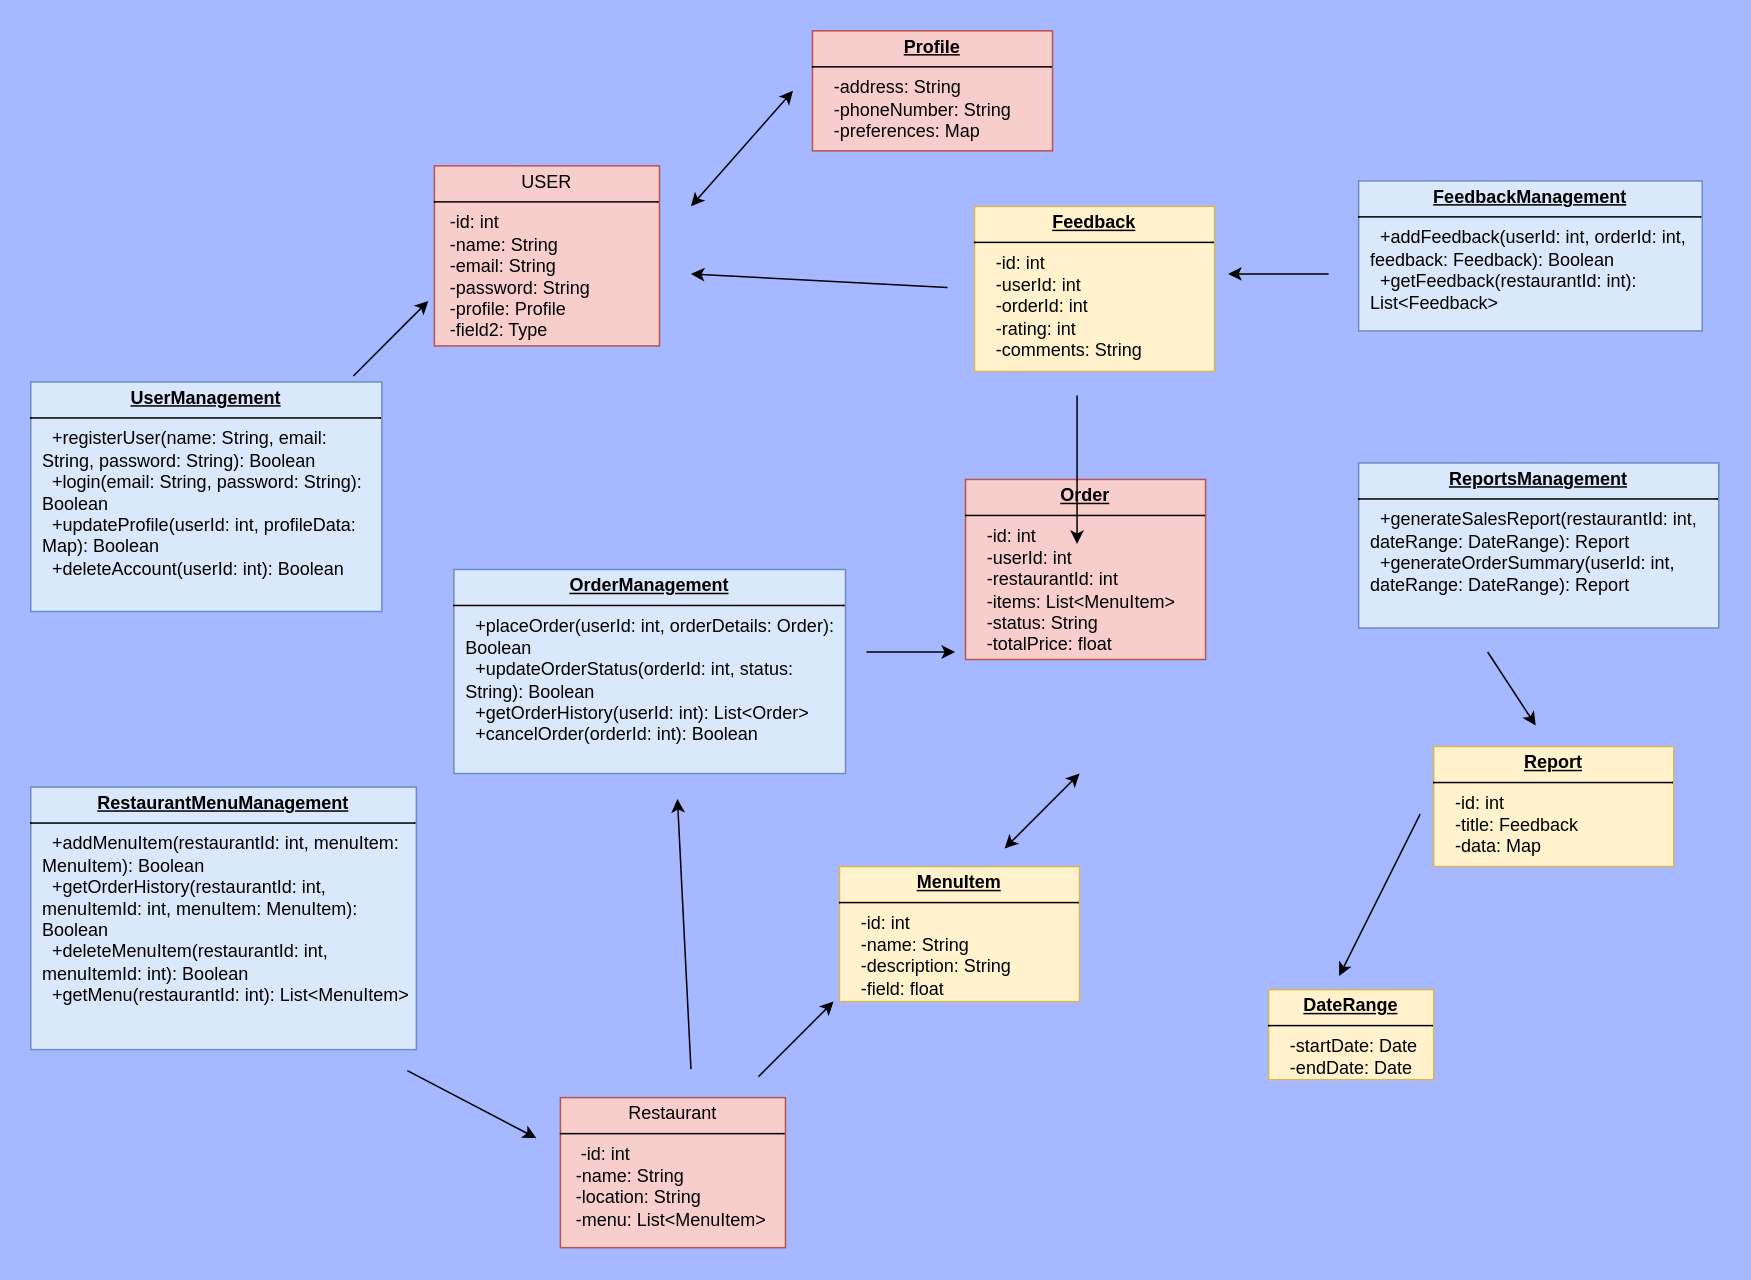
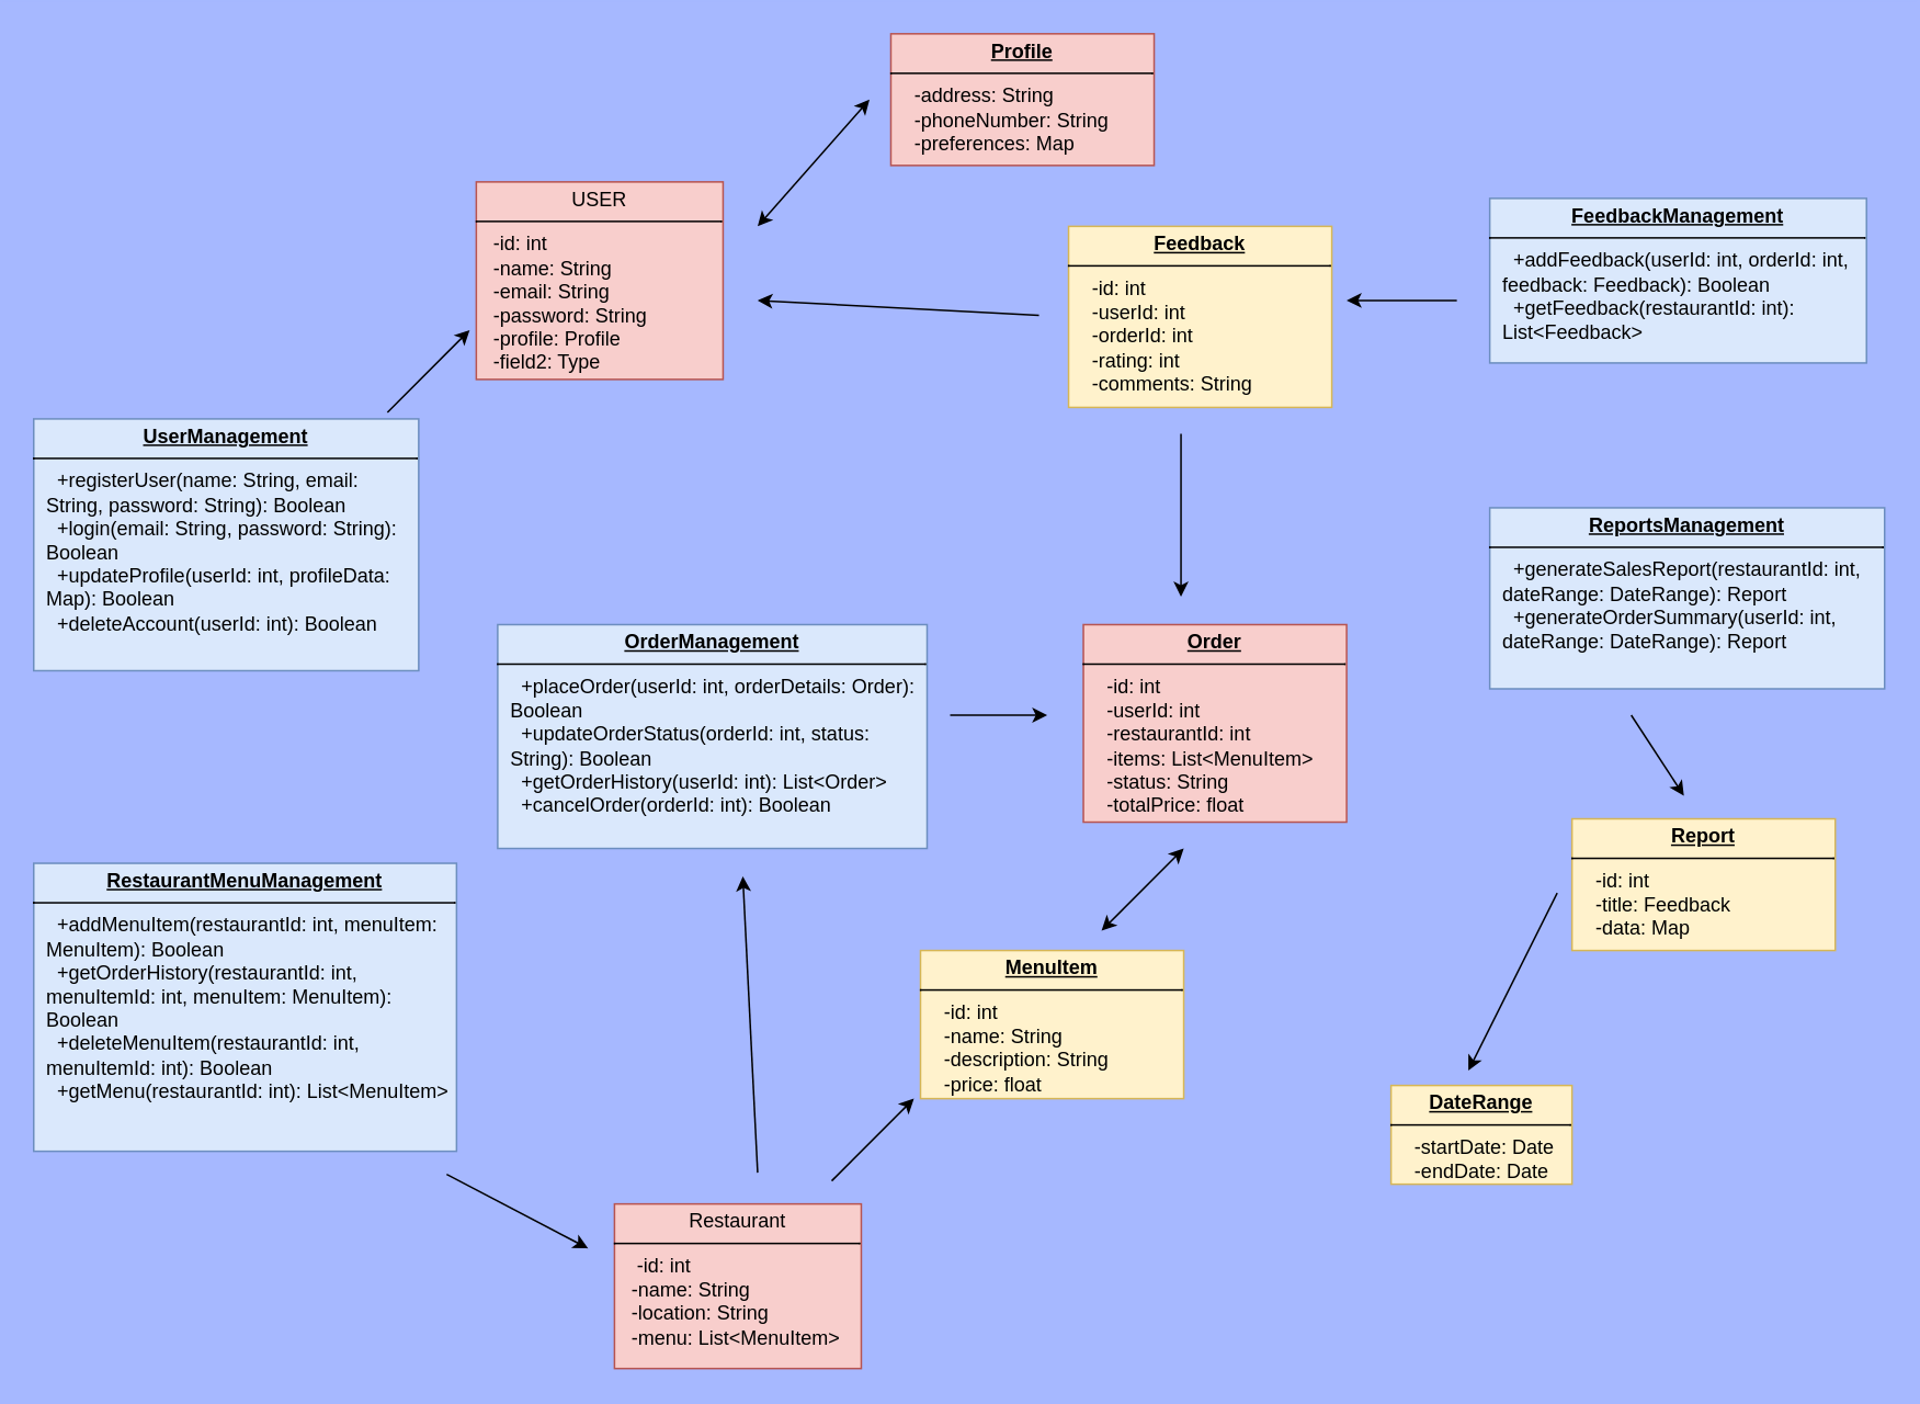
  <mxCell id="0" />
  <mxCell id="1" parent="0" />
  <mxCell id="2" value="&lt;p style=&quot;margin:0px;margin-top:4px;text-align:center;&quot;&gt;USER&lt;/p&gt;&lt;hr size=&quot;1&quot; style=&quot;border-style:solid;&quot;&gt;&lt;p style=&quot;margin:0px;margin-left:4px;&quot;&gt;&lt;span style=&quot;background-color: initial;&quot;&gt;&amp;nbsp; -id: int&lt;/span&gt;&lt;/p&gt;&lt;p style=&quot;margin:0px;margin-left:4px;&quot;&gt;&amp;nbsp; -name: String&lt;/p&gt;&lt;p style=&quot;margin:0px;margin-left:4px;&quot;&gt;&amp;nbsp; -email: String&lt;/p&gt;&lt;p style=&quot;margin:0px;margin-left:4px;&quot;&gt;&amp;nbsp; -password: String&lt;/p&gt;&lt;p style=&quot;margin:0px;margin-left:4px;&quot;&gt;&amp;nbsp; -profile: Profile&lt;/p&gt;&lt;p style=&quot;margin:0px;margin-left:4px;&quot;&gt;&amp;nbsp; -field2: Type&lt;/p&gt;&lt;p style=&quot;margin:0px;margin-left:4px;&quot;&gt;&lt;br&gt;&lt;/p&gt;" style="verticalAlign=top;align=left;overflow=fill;html=1;whiteSpace=wrap;fillColor=#f8cecc;strokeColor=#b85450;" vertex="1" parent="1"><mxGeometry x="289" y="110" width="150" height="120" as="geometry" /></mxCell>
  <mxCell id="3" value="&lt;p style=&quot;margin:0px;margin-top:4px;text-align:center;&quot;&gt;Restaurant&lt;/p&gt;&lt;hr size=&quot;1&quot; style=&quot;border-style:solid;&quot;&gt;&lt;p style=&quot;margin:0px;margin-left:4px;&quot;&gt;&amp;nbsp; &amp;nbsp;-id: int&lt;/p&gt;&lt;p style=&quot;margin:0px;margin-left:4px;&quot;&gt;&amp;nbsp; -name: String&lt;/p&gt;&lt;p style=&quot;margin:0px;margin-left:4px;&quot;&gt;&amp;nbsp; -location: String&lt;/p&gt;&lt;p style=&quot;margin:0px;margin-left:4px;&quot;&gt;&amp;nbsp; -menu: List&amp;lt;MenuItem&amp;gt;&lt;/p&gt;&lt;p style=&quot;margin:0px;margin-left:4px;&quot;&gt;&lt;br&gt;&lt;/p&gt;" style="verticalAlign=top;align=left;overflow=fill;html=1;whiteSpace=wrap;fillColor=#f8cecc;strokeColor=#b85450;" vertex="1" parent="1"><mxGeometry x="373" y="731" width="150" height="100" as="geometry" /></mxCell>
- <mxCell id="4" value="&lt;p style=&quot;margin: 4px 0px 0px; text-align: center;&quot;&gt;&lt;b&gt;&lt;u&gt;Order&lt;/u&gt;&lt;/b&gt;&lt;/p&gt;&lt;hr size=&quot;1&quot; style=&quot;border-style:solid;&quot;&gt;&lt;p style=&quot;margin:0px;margin-left:8px;&quot;&gt;&amp;nbsp; -id: int&lt;/p&gt;&lt;p style=&quot;margin:0px;margin-left:8px;&quot;&gt;&amp;nbsp; -userId: int&lt;/p&gt;&lt;p style=&quot;margin:0px;margin-left:8px;&quot;&gt;&amp;nbsp; -restaurantId: int&lt;/p&gt;&lt;p style=&quot;margin:0px;margin-left:8px;&quot;&gt;&amp;nbsp; -items: List&amp;lt;MenuItem&amp;gt;&lt;/p&gt;&lt;p style=&quot;margin:0px;margin-left:8px;&quot;&gt;&amp;nbsp; -status: String&lt;/p&gt;&lt;p style=&quot;margin:0px;margin-left:8px;&quot;&gt;&amp;nbsp; -totalPrice: float&lt;/p&gt;" style="verticalAlign=top;align=left;overflow=fill;html=1;whiteSpace=wrap;fillColor=#f8cecc;strokeColor=#b85450;" vertex="1" parent="1"><mxGeometry x="643" y="319" width="160" height="120" as="geometry" /></mxCell>
- <mxCell id="5" value="&lt;p style=&quot;margin: 4px 0px 0px; text-align: center;&quot;&gt;&lt;b&gt;&lt;u&gt;MenuItem&lt;/u&gt;&lt;/b&gt;&lt;/p&gt;&lt;hr size=&quot;1&quot; style=&quot;border-style:solid;&quot;&gt;&lt;p style=&quot;margin:0px;margin-left:8px;&quot;&gt;&amp;nbsp; -id: int&lt;/p&gt;&lt;p style=&quot;margin:0px;margin-left:8px;&quot;&gt;&amp;nbsp; -name: String&lt;/p&gt;&lt;p style=&quot;margin:0px;margin-left:8px;&quot;&gt;&amp;nbsp; -description: String&lt;/p&gt;&lt;p style=&quot;margin:0px;margin-left:8px;&quot;&gt;&amp;nbsp; -field: float&lt;/p&gt;" style="verticalAlign=top;align=left;overflow=fill;html=1;whiteSpace=wrap;fillColor=#fff2cc;strokeColor=#d6b656;" vertex="1" parent="1"><mxGeometry x="559" y="577" width="160" height="90" as="geometry" /></mxCell>
+ <mxCell id="4" value="&lt;p style=&quot;margin: 4px 0px 0px; text-align: center;&quot;&gt;&lt;b&gt;&lt;u&gt;Order&lt;/u&gt;&lt;/b&gt;&lt;/p&gt;&lt;hr size=&quot;1&quot; style=&quot;border-style:solid;&quot;&gt;&lt;p style=&quot;margin:0px;margin-left:8px;&quot;&gt;&amp;nbsp; -id: int&lt;/p&gt;&lt;p style=&quot;margin:0px;margin-left:8px;&quot;&gt;&amp;nbsp; -userId: int&lt;/p&gt;&lt;p style=&quot;margin:0px;margin-left:8px;&quot;&gt;&amp;nbsp; -restaurantId: int&lt;/p&gt;&lt;p style=&quot;margin:0px;margin-left:8px;&quot;&gt;&amp;nbsp; -items: List&amp;lt;MenuItem&amp;gt;&lt;/p&gt;&lt;p style=&quot;margin:0px;margin-left:8px;&quot;&gt;&amp;nbsp; -status: String&lt;/p&gt;&lt;p style=&quot;margin:0px;margin-left:8px;&quot;&gt;&amp;nbsp; -totalPrice: float&lt;/p&gt;" style="verticalAlign=top;align=left;overflow=fill;html=1;whiteSpace=wrap;fillColor=#f8cecc;strokeColor=#b85450;" vertex="1" parent="1"><mxGeometry x="658" y="379" width="160" height="120" as="geometry" /></mxCell>
+ <mxCell id="5" value="&lt;p style=&quot;margin: 4px 0px 0px; text-align: center;&quot;&gt;&lt;b&gt;&lt;u&gt;MenuItem&lt;/u&gt;&lt;/b&gt;&lt;/p&gt;&lt;hr size=&quot;1&quot; style=&quot;border-style:solid;&quot;&gt;&lt;p style=&quot;margin:0px;margin-left:8px;&quot;&gt;&amp;nbsp; -id: int&lt;/p&gt;&lt;p style=&quot;margin:0px;margin-left:8px;&quot;&gt;&amp;nbsp; -name: String&lt;/p&gt;&lt;p style=&quot;margin:0px;margin-left:8px;&quot;&gt;&amp;nbsp; -description: String&lt;/p&gt;&lt;p style=&quot;margin:0px;margin-left:8px;&quot;&gt;&amp;nbsp; -price: float&lt;/p&gt;" style="verticalAlign=top;align=left;overflow=fill;html=1;whiteSpace=wrap;fillColor=#fff2cc;strokeColor=#d6b656;" vertex="1" parent="1"><mxGeometry x="559" y="577" width="160" height="90" as="geometry" /></mxCell>
  <mxCell id="6" value="&lt;p style=&quot;margin: 4px 0px 0px; text-align: center;&quot;&gt;&lt;b&gt;&lt;u&gt;Feedback&lt;/u&gt;&lt;/b&gt;&lt;/p&gt;&lt;hr size=&quot;1&quot; style=&quot;border-style:solid;&quot;&gt;&lt;p style=&quot;margin:0px;margin-left:8px;&quot;&gt;&amp;nbsp; -id: int&lt;/p&gt;&lt;p style=&quot;margin:0px;margin-left:8px;&quot;&gt;&amp;nbsp; -userId: int&lt;/p&gt;&lt;p style=&quot;margin:0px;margin-left:8px;&quot;&gt;&amp;nbsp; -orderId: int&lt;/p&gt;&lt;p style=&quot;margin:0px;margin-left:8px;&quot;&gt;&amp;nbsp; -rating: int&lt;/p&gt;&lt;p style=&quot;margin:0px;margin-left:8px;&quot;&gt;&amp;nbsp; -comments: String&lt;/p&gt;" style="verticalAlign=top;align=left;overflow=fill;html=1;whiteSpace=wrap;fillColor=#fff2cc;strokeColor=#d6b656;" vertex="1" parent="1"><mxGeometry x="649" y="137" width="160" height="110" as="geometry" /></mxCell>
  <mxCell id="7" value="&lt;p style=&quot;margin: 4px 0px 0px; text-align: center;&quot;&gt;&lt;b&gt;&lt;u&gt;Profile&lt;/u&gt;&lt;/b&gt;&lt;/p&gt;&lt;hr size=&quot;1&quot; style=&quot;border-style:solid;&quot;&gt;&lt;p style=&quot;margin:0px;margin-left:8px;&quot;&gt;&amp;nbsp; -address: String&lt;/p&gt;&lt;p style=&quot;margin:0px;margin-left:8px;&quot;&gt;&amp;nbsp; -phoneNumber: String&lt;/p&gt;&lt;p style=&quot;margin:0px;margin-left:8px;&quot;&gt;&amp;nbsp; -preferences: Map&lt;/p&gt;&lt;p style=&quot;margin:0px;margin-left:8px;&quot;&gt;&lt;br&gt;&lt;/p&gt;" style="verticalAlign=top;align=left;overflow=fill;html=1;whiteSpace=wrap;fillColor=#f8cecc;strokeColor=#b85450;" vertex="1" parent="1"><mxGeometry x="541" y="20" width="160" height="80" as="geometry" /></mxCell>
  <mxCell id="8" value="&lt;p style=&quot;margin: 4px 0px 0px; text-align: center;&quot;&gt;&lt;b&gt;&lt;u&gt;Report&lt;/u&gt;&lt;/b&gt;&lt;/p&gt;&lt;hr size=&quot;1&quot; style=&quot;border-style:solid;&quot;&gt;&lt;p style=&quot;margin:0px;margin-left:8px;&quot;&gt;&amp;nbsp; -id: int&lt;/p&gt;&lt;p style=&quot;margin:0px;margin-left:8px;&quot;&gt;&amp;nbsp; -title: Feedback&lt;/p&gt;&lt;p style=&quot;margin:0px;margin-left:8px;&quot;&gt;&amp;nbsp; -data: Map&lt;/p&gt;" style="verticalAlign=top;align=left;overflow=fill;html=1;whiteSpace=wrap;fillColor=#fff2cc;strokeColor=#d6b656;" vertex="1" parent="1"><mxGeometry x="955" y="497" width="160" height="80" as="geometry" /></mxCell>
  <mxCell id="9" value="&lt;p style=&quot;margin: 4px 0px 0px; text-align: center;&quot;&gt;&lt;b&gt;&lt;u&gt;DateRange&lt;/u&gt;&lt;/b&gt;&lt;/p&gt;&lt;hr size=&quot;1&quot; style=&quot;border-style:solid;&quot;&gt;&lt;p style=&quot;margin:0px;margin-left:8px;&quot;&gt;&amp;nbsp; -startDate: Date&lt;/p&gt;&lt;p style=&quot;margin:0px;margin-left:8px;&quot;&gt;&amp;nbsp; -endDate: Date&lt;/p&gt;" style="verticalAlign=top;align=left;overflow=fill;html=1;whiteSpace=wrap;fillColor=#fff2cc;strokeColor=#d6b656;" vertex="1" parent="1"><mxGeometry x="845" y="659" width="110" height="60" as="geometry" /></mxCell>
  <mxCell id="10" value="&lt;p style=&quot;margin: 4px 0px 0px; text-align: center;&quot;&gt;&lt;b&gt;&lt;u&gt;FeedbackManagement&lt;/u&gt;&lt;/b&gt;&lt;/p&gt;&lt;hr size=&quot;1&quot; style=&quot;border-style:solid;&quot;&gt;&lt;p style=&quot;margin:0px;margin-left:8px;&quot;&gt;&amp;nbsp; +addFeedback(userId: int, orderId: int, feedback: Feedback): Boolean&lt;/p&gt;&lt;p style=&quot;margin:0px;margin-left:8px;&quot;&gt;&amp;nbsp; +getFeedback(restaurantId: int): List&amp;lt;Feedback&amp;gt;&lt;/p&gt;" style="verticalAlign=top;align=left;overflow=fill;html=1;whiteSpace=wrap;fillColor=#dae8fc;strokeColor=#6c8ebf;" vertex="1" parent="1"><mxGeometry x="905" y="120" width="229" height="100" as="geometry" /></mxCell>
  <mxCell id="11" value="&lt;p style=&quot;margin: 4px 0px 0px; text-align: center;&quot;&gt;&lt;b&gt;&lt;u&gt;OrderManagement&lt;/u&gt;&lt;/b&gt;&lt;/p&gt;&lt;hr size=&quot;1&quot; style=&quot;border-style:solid;&quot;&gt;&lt;p style=&quot;margin:0px;margin-left:8px;&quot;&gt;&amp;nbsp; +placeOrder(userId: int, orderDetails: Order): Boolean&lt;/p&gt;&lt;p style=&quot;margin:0px;margin-left:8px;&quot;&gt;&amp;nbsp; +updateOrderStatus(orderId: int, status: String): Boolean&lt;/p&gt;&lt;p style=&quot;margin:0px;margin-left:8px;&quot;&gt;&amp;nbsp; +getOrderHistory(userId: int): List&amp;lt;Order&amp;gt;&lt;/p&gt;&lt;p style=&quot;margin:0px;margin-left:8px;&quot;&gt;&amp;nbsp; +cancelOrder(orderId: int): Boolean&lt;/p&gt;" style="verticalAlign=top;align=left;overflow=fill;html=1;whiteSpace=wrap;fillColor=#dae8fc;strokeColor=#6c8ebf;" vertex="1" parent="1"><mxGeometry x="302" y="379" width="261" height="136" as="geometry" /></mxCell>
  <mxCell id="12" value="&lt;p style=&quot;margin: 4px 0px 0px; text-align: center;&quot;&gt;&lt;b&gt;&lt;u&gt;UserManagement&lt;/u&gt;&lt;/b&gt;&lt;/p&gt;&lt;hr size=&quot;1&quot; style=&quot;border-style:solid;&quot;&gt;&lt;p style=&quot;margin:0px;margin-left:8px;&quot;&gt;&amp;nbsp; +registerUser(name: String, email: String, password: String): Boolean&lt;/p&gt;&lt;p style=&quot;margin:0px;margin-left:8px;&quot;&gt;&amp;nbsp; +login(email: String, password: String): Boolean&lt;/p&gt;&lt;p style=&quot;margin:0px;margin-left:8px;&quot;&gt;&amp;nbsp; +updateProfile(userId: int, profileData: Map): Boolean&lt;/p&gt;&lt;p style=&quot;margin:0px;margin-left:8px;&quot;&gt;&amp;nbsp; +deleteAccount(userId: int): Boolean&lt;/p&gt;" style="verticalAlign=top;align=left;overflow=fill;html=1;whiteSpace=wrap;strokeColor=#6c8ebf;fillColor=#dae8fc;" vertex="1" parent="1"><mxGeometry x="20" y="254" width="234" height="153" as="geometry" /></mxCell>
  <mxCell id="13" value="&lt;p style=&quot;margin: 4px 0px 0px; text-align: center;&quot;&gt;&lt;b&gt;&lt;u&gt;ReportsManagement&lt;/u&gt;&lt;/b&gt;&lt;/p&gt;&lt;hr size=&quot;1&quot; style=&quot;border-style:solid;&quot;&gt;&lt;p style=&quot;margin:0px;margin-left:8px;&quot;&gt;&amp;nbsp; +generateSalesReport(restaurantId: int, dateRange: DateRange): Report&lt;/p&gt;&lt;p style=&quot;margin:0px;margin-left:8px;&quot;&gt;&amp;nbsp; +generateOrderSummary(userId: int, dateRange: DateRange): Report&lt;/p&gt;" style="verticalAlign=top;align=left;overflow=fill;html=1;whiteSpace=wrap;fillColor=#dae8fc;strokeColor=#6c8ebf;" vertex="1" parent="1"><mxGeometry x="905" y="308" width="240" height="110" as="geometry" /></mxCell>
  <mxCell id="14" value="&lt;p style=&quot;margin: 4px 0px 0px; text-align: center;&quot;&gt;&lt;b&gt;&lt;u&gt;RestaurantMenuManagement&lt;/u&gt;&lt;/b&gt;&lt;/p&gt;&lt;hr size=&quot;1&quot; style=&quot;border-style:solid;&quot;&gt;&lt;p style=&quot;margin:0px;margin-left:8px;&quot;&gt;&amp;nbsp; +addMenuItem(restaurantId: int, menuItem: MenuItem): Boolean&lt;/p&gt;&lt;p style=&quot;margin:0px;margin-left:8px;&quot;&gt;&amp;nbsp; +getOrderHistory(restaurantId: int, menuItemId: int, menuItem: MenuItem): Boolean&lt;/p&gt;&lt;p style=&quot;margin:0px;margin-left:8px;&quot;&gt;&amp;nbsp; +deleteMenuItem(restaurantId: int, menuItemId: int): Boolean&lt;/p&gt;&lt;p style=&quot;margin:0px;margin-left:8px;&quot;&gt;&amp;nbsp; +getMenu(restaurantId: int): List&amp;lt;MenuItem&amp;gt;&lt;/p&gt;" style="verticalAlign=top;align=left;overflow=fill;html=1;whiteSpace=wrap;fillColor=#dae8fc;strokeColor=#6c8ebf;" vertex="1" parent="1"><mxGeometry x="20" y="524" width="257" height="175" as="geometry" /></mxCell>
  <mxCell id="15" value="" style="endArrow=classic;html=1;rounded=0;" edge="1" parent="1"><mxGeometry width="50" height="50" relative="1" as="geometry"><mxPoint x="235" y="250" as="sourcePoint" /><mxPoint x="285" y="200" as="targetPoint" /></mxGeometry></mxCell>
  <mxCell id="16" value="" style="endArrow=classic;html=1;rounded=0;" edge="1" parent="1"><mxGeometry width="50" height="50" relative="1" as="geometry"><mxPoint x="505" y="717" as="sourcePoint" /><mxPoint x="555" y="667" as="targetPoint" /></mxGeometry></mxCell>
  <mxCell id="17" value="" style="endArrow=classic;html=1;rounded=0;" edge="1" parent="1"><mxGeometry width="50" height="50" relative="1" as="geometry"><mxPoint x="271" y="713" as="sourcePoint" /><mxPoint x="357" y="758" as="targetPoint" /></mxGeometry></mxCell>
  <mxCell id="18" value="" style="endArrow=classic;html=1;rounded=0;" edge="1" parent="1"><mxGeometry width="50" height="50" relative="1" as="geometry"><mxPoint x="577" y="434" as="sourcePoint" /><mxPoint x="636" y="434" as="targetPoint" /></mxGeometry></mxCell>
  <mxCell id="19" value="" style="endArrow=classic;html=1;rounded=0;" edge="1" parent="1"><mxGeometry width="50" height="50" relative="1" as="geometry"><mxPoint x="631" y="191" as="sourcePoint" /><mxPoint x="460" y="182" as="targetPoint" /></mxGeometry></mxCell>
  <mxCell id="20" value="" style="endArrow=classic;html=1;rounded=0;" edge="1" parent="1"><mxGeometry width="50" height="50" relative="1" as="geometry"><mxPoint x="717.33" y="263" as="sourcePoint" /><mxPoint x="717.33" y="362" as="targetPoint" /></mxGeometry></mxCell>
  <mxCell id="21" value="" style="endArrow=classic;html=1;rounded=0;" edge="1" parent="1"><mxGeometry width="50" height="50" relative="1" as="geometry"><mxPoint x="946" y="542" as="sourcePoint" /><mxPoint x="892" y="650" as="targetPoint" /></mxGeometry></mxCell>
  <mxCell id="22" value="" style="endArrow=classic;html=1;rounded=0;" edge="1" parent="1"><mxGeometry width="50" height="50" relative="1" as="geometry"><mxPoint x="991" y="434" as="sourcePoint" /><mxPoint x="1023" y="483" as="targetPoint" /></mxGeometry></mxCell>
  <mxCell id="23" value="" style="endArrow=classic;html=1;rounded=0;" edge="1" parent="1"><mxGeometry width="50" height="50" relative="1" as="geometry"><mxPoint x="885" y="182" as="sourcePoint" /><mxPoint x="818" y="182" as="targetPoint" /></mxGeometry></mxCell>
  <mxCell id="24" value="" style="endArrow=classic;startArrow=classic;html=1;rounded=0;" edge="1" parent="1"><mxGeometry width="50" height="50" relative="1" as="geometry"><mxPoint x="460" y="137" as="sourcePoint" /><mxPoint x="528" y="60" as="targetPoint" /></mxGeometry></mxCell>
  <mxCell id="25" value="" style="endArrow=classic;startArrow=classic;html=1;rounded=0;" edge="1" parent="1"><mxGeometry width="50" height="50" relative="1" as="geometry"><mxPoint x="669" y="565" as="sourcePoint" /><mxPoint x="719" y="515" as="targetPoint" /></mxGeometry></mxCell>
  <mxCell id="26" value="" style="endArrow=classic;html=1;rounded=0;" edge="1" parent="1"><mxGeometry width="50" height="50" relative="1" as="geometry"><mxPoint x="460" y="712" as="sourcePoint" /><mxPoint x="451" y="532" as="targetPoint" /></mxGeometry></mxCell>
